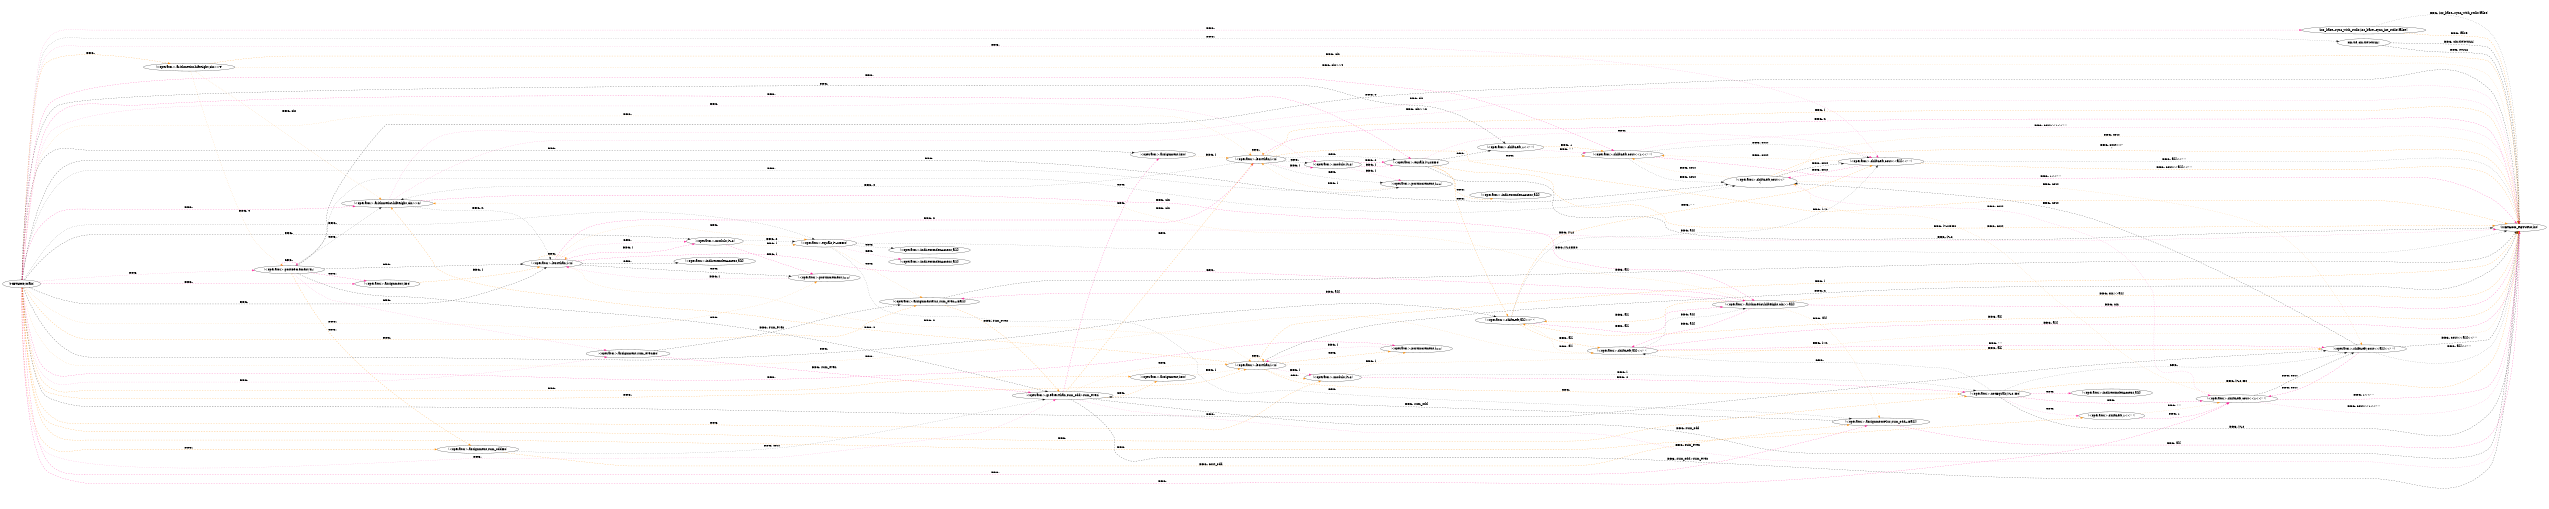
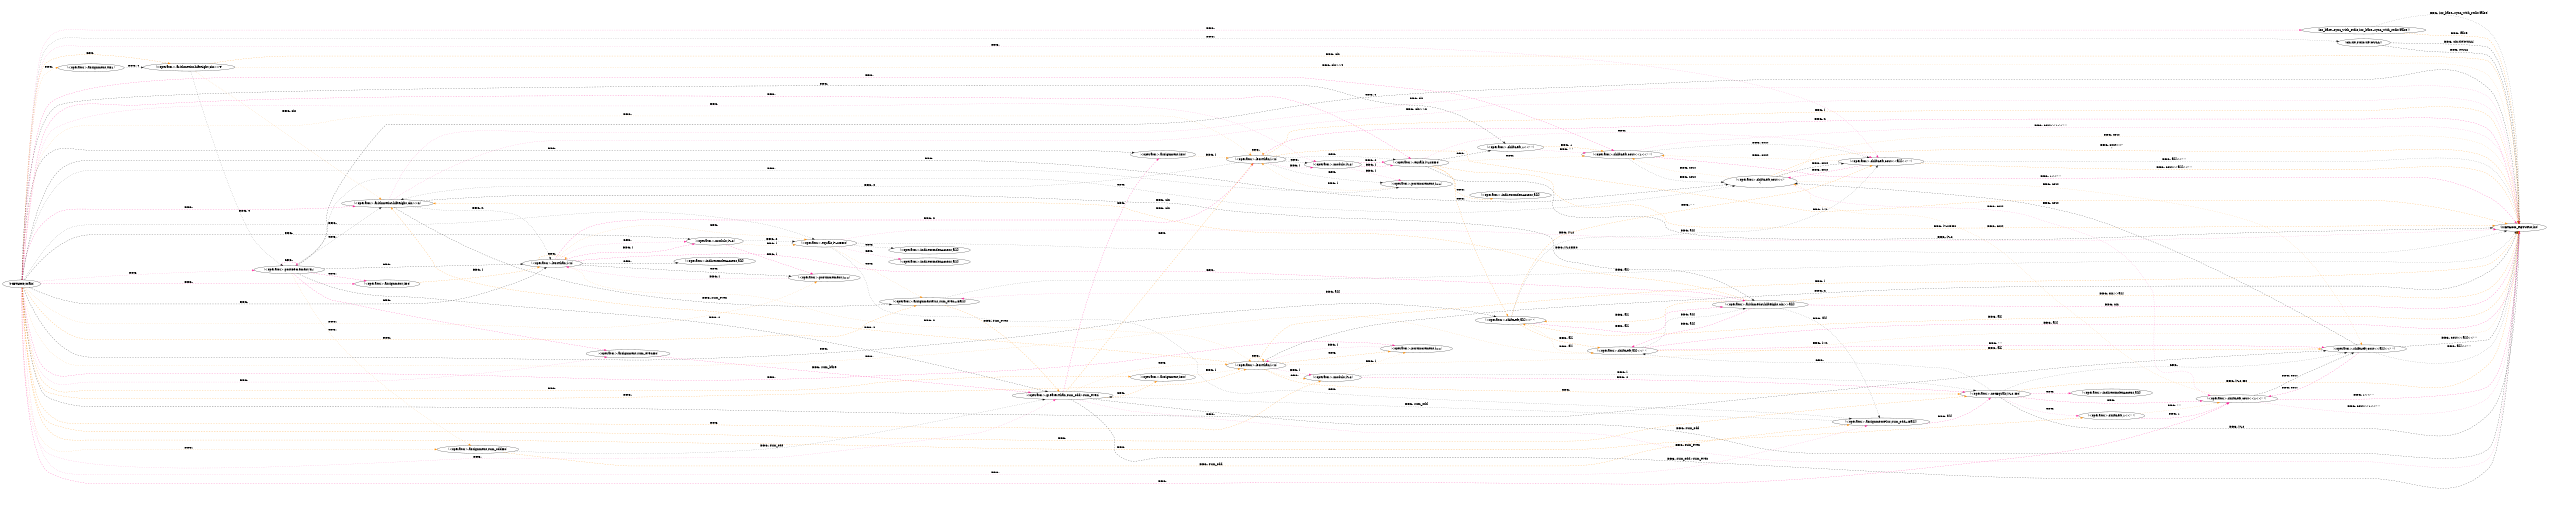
  digraph {
    rankdir=LR
    edge [color=darkorange style=dashed]
    n1 [label="(METHOD,main)"]
-   n2 [label="(ios_base::sync_with_stdio,ios_base::sync_int_stdio(false))"]
-   n3 [label="(cin.tie,cin.tie(NULL))"]
+   n2 [label="(ios_base::sync_with_stdio,ios_base::sync_with_stdio(false))"]
+   n3 [label="(cin.tie,stdio.tie(NULL))"]
+   n4 [label="(<operator>.assignment,T=1)"]
    n5 [label="(<operator>.arithmeticShiftRight,cin>>T)"]
    n6 [label="(<operator>.postDecrement,T--)"]
    n7 [label="(<operator>.arithmeticShiftRight,cin>>n)"]
    n8 [label="(<operator>.assignment,sum_odd=0)"]
    n9 [label="(<operator>.assignment,sum_even=0)"]
    n10 [label="(<operator>.shiftLeft,cout<<\"\n\")"]
    n11 [label="(<operator>.assignment,i=0)"]
    n12 [label="(<operator>.lessThan,i<n)"]
    n13 [label="(<operator>.postIncrement,i++)"]
    n14 [label="(<operator>.greaterThan,sum_odd>sum_even)"]
    n15 [label="(<operator>.equals,i%2==0)"]
    n16 [label="(<operator>.assignment,i=0)"]
    n17 [label="(<operator>.lessThan,i<n)"]
    n18 [label="(<operator>.postIncrement,i++)"]
    n19 [label="(<operator>.assignmentPlus,sum_even+=a[i])"]
    n20 [label="(<operator>.assignment,i=0)"]
    n21 [label="(<operator>.lessThan,i<n)"]
    n22 [label="(<operator>.postIncrement,i++)"]
    n23 [label="(<operator>.modulo,i%2)"]
    n24 [label="(<operator>.assignmentPlus,sum_odd+=a[i])"]
    n25 [label="(<operator>.equals,i%2==0)"]
    n26 [label="(<operator>.shiftLeft,cout<<1<<\" \")"]
    n27 [label="(<operator>.notEquals,i%2!=0)"]
    n28 [label="(<operator>.modulo,i%2)"]
    n29 [label="(<operator>.shiftLeft,cout<<a[i]<<\" \")"]
    n30 [label="(<operator>.shiftLeft,cout<<1<<\" \")"]
    n31 [label="(<operator>.shiftLeft,1<<\" \")"]
    n32 [label="(<operator>.modulo,i%2)"]
    n33 [label="(<operator>.shiftLeft,cout<<a[i]<<\" \")"]
    n34 [label="(<operator>.shiftLeft,a[i]<<\" \")"]
    n35 [label="(<operator>.shiftLeft,1<<\" \")"]
    n36 [label="(<operator>.shiftLeft,a[i]<<\" \")"]
    n37 [label="(METHOD_RETURN,int)"]
    n38 [label="(<operator>.arithmeticShiftRight,cin>>a[i])"]
    n39 [label="(<operator>.indirectIndexAccess,a[i])"]
    n40 [label="(<operator>.indirectIndexAccess,a[i])"]
    n41 [label="(<operator>.indirectIndexAccess,a[i])"]
    n42 [label="(<operator>.indirectIndexAccess,a[i])"]
    n43 [label="(<operator>.indirectIndexAccess,a[i])"]
    n1 -> n2 [color=deeppink label="DDG: " style=dotted]
    n1 -> n3 [color=black label="DDG: " style=dotted]
-   n1 -> n5 [label="DDG: "]
+   n1 -> n4 [label="DDG: " style=dotted]
+   n1 -> n5 [label="CDG: "]
    n1 -> n6 [color=deeppink label="DDG: " style=dotted]
    n1 -> n7 [color=deeppink label="DDG: "]
-   n1 -> n8 [label="DDG: "]
+   n1 -> n8 [label="DDG: " style=dotted]
    n1 -> n9 [color=deeppink label="DDG: " style=dotted]
    n1 -> n10 [color=black label="DDG: "]
    n1 -> n11 [color=deeppink label="DDG: "]
    n1 -> n12 [color=black label="DDG: "]
    n1 -> n13 [label="DDG: " style=dotted]
    n1 -> n14 [color=deeppink label="DDG: " style=dotted]
    n1 -> n15 [color=black label="DDG: " style=dotted]
    n1 -> n16 [color=black label="DDG: "]
    n1 -> n17 [label="DDG: " style=dotted]
    n1 -> n18 [color=black label="DDG: " style=dotted]
    n1 -> n19 [label="DDG: "]
    n1 -> n20 [label="DDG: "]
    n1 -> n21 [label="DDG: "]
    n1 -> n22 [color=deeppink label="DDG: "]
    n1 -> n23 [color=black label="DDG: "]
-   n1 -> n24 [color=deeppink label="DDG: "]
+   n1 -> n24 [color=deeppink label="DDG: " style=dotted]
    n1 -> n25 [color=deeppink label="DDG: "]
    n1 -> n26 [color=deeppink label="DDG: "]
    n1 -> n27 [label="DDG: "]
    n1 -> n28 [color=deeppink label="DDG: " style=dotted]
    n1 -> n29 [color=deeppink label="DDG: " style=dotted]
    n1 -> n30 [color=deeppink label="DDG: "]
    n1 -> n31 [color=black label="DDG: "]
    n1 -> n32 [label="DDG: "]
    n1 -> n33 [color=black label="DDG: "]
    n1 -> n34 [color=black label="DDG: "]
    n1 -> n35 [label="DDG: "]
    n1 -> n36 [label="DDG: " style=dotted]
    n2 -> n37 [color=black label="DDG: ios_base::sync_with_stdio(false)" style=dotted]
    n2 -> n37 [label="DDG: false"]
    n3 -> n37 [color=black label="DDG: cin.tie(NULL)"]
    n3 -> n37 [color=black label="DDG: NULL"]
-   n5 -> n6 [label="DDG: T" style=dotted]
+   n4 -> n5 [color=black label="DDG: T" style=dotted]
+   n5 -> n6 [color=black label="DDG: T" style=dotted]
    n5 -> n7 [label="DDG: cin" style=dotted]
    n5 -> n37 [label="DDG: cin"]
    n5 -> n37 [label="DDG: cin>>T" style=dotted]
    n6 -> n6 [color=deeppink label="CDG: "]
    n6 -> n7 [color=black label="CDG: " style=dotted]
-   n6 -> n8 [label="CDG: "]
-   n6 -> n9 [color=deeppink label="CDG: " style=dotted]
+   n6 -> n8 [label="CDG: " style=dotted]
+   n6 -> n9 [color=deeppink label="CDG: "]
    n6 -> n10 [color=black label="CDG: " style=dotted]
    n6 -> n11 [color=deeppink label="CDG: "]
    n6 -> n12 [color=black label="CDG: "]
-   n6 -> n14 [color=black label="CDG: "]
-   n6 -> n37 [color=black label="DDG: T"]
+   n6 -> n14 [color=black label="DDG: 2"]
+   n6 -> n37 [color=black label="CDG: T"]
    n7 -> n12 [color=black label="DDG: n" style=dotted]
    n7 -> n37 [color=deeppink label="DDG: cin" style=dotted]
    n7 -> n37 [color=deeppink label="DDG: cin>>n" style=dotted]
-   n7 -> n38 [color=deeppink label="DDG: cin"]
-   n8 -> n14 [color=black label="DDG: cout" style=dotted]
-   n8 -> n24 [label="DDG: cout_odd"]
-   n9 -> n14 [color=deeppink label="DDG: sum_even"]
-   n9 -> n19 [color=black label="DDG: sum_even"]
+   n7 -> n38 [color=black label="DDG: cin"]
+   n8 -> n14 [color=black label="DDG: sum_odd" style=dotted]
+   n8 -> n24 [label="DDG: sum_odd"]
+   n9 -> n14 [color=deeppink label="DDG: sum_base"]
+   n7 -> n19 [color=black label="DDG: sum_even"]
    n10 -> n26 [label="DDG: cout" style=dotted]
    n10 -> n29 [color=black label="DDG: cout"]
    n10 -> n30 [color=deeppink label="DDG: cout" style=dotted]
    n10 -> n33 [label="DDG: cout" style=dotted]
    n10 -> n37 [label="DDG: cout" style=dotted]
    n10 -> n37 [label="DDG: cout<<\"\n\""]
    n11 -> n12 [label="DDG: i"]
    n12 -> n12 [label="CDG: "]
    n12 -> n13 [color=black label="CDG: "]
    n12 -> n15 [label="CDG: " style=dotted]
    n12 -> n17 [color=deeppink label="DDG: n"]
    n12 -> n21 [label="DDG: n" style=dotted]
    n12 -> n23 [color=deeppink label="DDG: i"]
    n12 -> n23 [color=deeppink label="CDG: " style=dotted]
    n12 -> n38 [color=deeppink label="CDG: "]
    n12 -> n39 [color=black label="CDG: "]
    n13 -> n12 [color=deeppink label="DDG: i" style=dotted]
    n14 -> n16 [color=deeppink label="CDG: "]
    n14 -> n17 [label="CDG: "]
    n14 -> n20 [label="CDG: "]
    n14 -> n21 [label="CDG: " style=dotted]
    n14 -> n37 [color=black label="DDG: sum_odd"]
    n14 -> n37 [color=deeppink label="DDG: sum_even" style=dotted]
    n14 -> n37 [color=black label="DDG: sum_odd>sum_even"]
    n15 -> n19 [label="CDG: " style=dotted]
    n15 -> n24 [color=black label="CDG: " style=dotted]
    n15 -> n37 [color=deeppink label="DDG: i%2" style=dotted]
    n15 -> n37 [color=black label="DDG: i%2==0" style=dotted]
    n15 -> n40 [color=black label="CDG: " style=dotted]
    n15 -> n41 [color=deeppink label="CDG: " style=dotted]
    n16 -> n17 [label="DDG: i" style=dotted]
    n17 -> n7 [color=black label="DDG: n" style=dotted]
    n17 -> n17 [label="CDG: "]
    n17 -> n18 [color=black label="CDG: " style=dotted]
    n17 -> n25 [color=black label="CDG: " style=dotted]
    n17 -> n28 [color=deeppink label="DDG: i" style=dotted]
    n17 -> n28 [color=black label="CDG: " style=dotted]
    n17 -> n37 [label="DDG: i"]
    n17 -> n37 [color=deeppink label="DDG: n"]
    n17 -> n37 [label="DDG: i<n"]
    n18 -> n17 [label="DDG: i" style=dotted]
    n19 -> n14 [label="DDG: sum_even"]
-   n19 -> n37 [color=black label="DDG: a[i]"]
+   n19 -> n37 [color=black label="DDG: a[i]" style=dotted]
    n20 -> n21 [label="DDG: i" style=dotted]
    n21 -> n7 [label="DDG: n"]
    n21 -> n21 [label="CDG: "]
    n21 -> n22 [label="CDG: "]
    n21 -> n27 [label="CDG: "]
    n21 -> n32 [color=deeppink label="DDG: i" style=dotted]
    n21 -> n32 [label="CDG: " style=dotted]
    n21 -> n37 [label="DDG: i"]
    n21 -> n37 [color=black label="DDG: n"]
    n21 -> n37 [label="DDG: i<n" style=dotted]
    n22 -> n21 [color=deeppink label="DDG: i" style=dotted]
    n23 -> n13 [color=deeppink label="DDG: i"]
    n23 -> n15 [color=black label="DDG: 2" style=dotted]
    n23 -> n15 [label="DDG: i" style=dotted]
-   n24 -> n14 [color=black label="DDG: sum_odd"]
-   n24 -> n37 [color=deeppink label="DDG: a[i]"]
+   n24 -> n14 [color=black label="DDG: sum_odd" style=dotted]
+   n24 -> n27 [color=deeppink label="DDG: a[i]"]
    n25 -> n26 [label="CDG: " style=dotted]
    n25 -> n29 [color=deeppink label="CDG: " style=dotted]
    n25 -> n31 [color=black label="CDG: "]
    n25 -> n34 [label="CDG: "]
    n25 -> n37 [color=black label="DDG: i%2"]
    n25 -> n37 [label="DDG: i%2==0"]
    n25 -> n42 [label="CDG: "]
    n26 -> n10 [color=black label="DDG: cout" style=dotted]
    n26 -> n29 [color=black label="DDG: cout" style=dotted]
    n26 -> n37 [color=deeppink label="DDG: 1<<\" \""]
    n26 -> n37 [color=deeppink label="DDG: cout<<1<<\" \"" style=dotted]
    n27 -> n30 [color=deeppink label="CDG: "]
    n27 -> n33 [color=black label="CDG: " style=dotted]
    n27 -> n35 [color=deeppink label="CDG: " style=dotted]
    n27 -> n36 [color=black label="CDG: " style=dotted]
    n27 -> n37 [color=black label="DDG: i%2"]
    n27 -> n37 [label="DDG: i%2!=0"]
    n27 -> n43 [color=deeppink label="CDG: "]
    n28 -> n18 [color=deeppink label="DDG: i" style=dotted]
    n28 -> n25 [color=deeppink label="DDG: 2"]
    n28 -> n25 [color=deeppink label="DDG: i"]
    n29 -> n10 [color=deeppink label="DDG: cout"]
    n29 -> n26 [label="DDG: cout" style=dotted]
    n29 -> n37 [color=black label="DDG: a[i]<<\" \"" style=dotted]
    n29 -> n37 [label="DDG: cout<<a[i]<<\" \""]
    n30 -> n10 [label="DDG: cout" style=dotted]
    n30 -> n33 [color=black label="DDG: cout"]
    n30 -> n37 [color=deeppink label="DDG: 1<<\" \""]
    n30 -> n37 [color=deeppink label="DDG: cout<<1<<\" \"" style=dotted]
    n31 -> n26 [color=deeppink label="DDG: \" \"" style=dotted]
    n31 -> n26 [label="DDG: 1"]
    n32 -> n22 [label="DDG: i" style=dotted]
    n32 -> n27 [color=deeppink label="DDG: 2"]
    n32 -> n27 [color=black label="DDG: i" style=dotted]
    n33 -> n10 [color=black label="DDG: cout"]
    n33 -> n30 [color=deeppink label="DDG: cout"]
    n33 -> n37 [color=black label="DDG: a[i]<<\" \"" style=dotted]
    n33 -> n37 [color=black label="DDG: cout<<a[i]<<\" \""]
    n34 -> n29 [color=black label="DDG: a[i]" style=dotted]
    n34 -> n29 [label="DDG: \" \""]
    n34 -> n36 [label="DDG: a[i]"]
    n34 -> n37 [label="DDG: a[i]"]
    n34 -> n38 [color=deeppink label="DDG: a[i]"]
    n35 -> n30 [color=deeppink label="DDG: 1"]
    n35 -> n30 [label="DDG: \" \"" style=dotted]
    n36 -> n33 [color=deeppink label="DDG: \" \""]
    n36 -> n33 [label="DDG: a[i]"]
    n36 -> n34 [label="DDG: a[i]" style=dotted]
    n36 -> n37 [color=deeppink label="DDG: a[i]"]
    n36 -> n38 [color=black label="DDG: a[i]" style=dotted]
-   n38 -> n7 [label="DDG: cin" style=dotted]
-   n38 -> n19 [color=deeppink label="DDG: a[i]"]
-   n38 -> n24 [label="DDG: a[i]" style=dotted]
+   n38 -> n7 [label="DDG: cin"]
+   n38 -> n19 [color=deeppink label="DDG: a[i]" style=dotted]
+   n38 -> n24 [color=black label="DDG: a[i]" style=dotted]
    n38 -> n34 [label="DDG: a[i]"]
    n38 -> n36 [color=deeppink label="DDG: a[i]"]
    n38 -> n37 [color=deeppink label="DDG: cin"]
    n38 -> n37 [label="DDG: cin>>a[i]"]
  }
